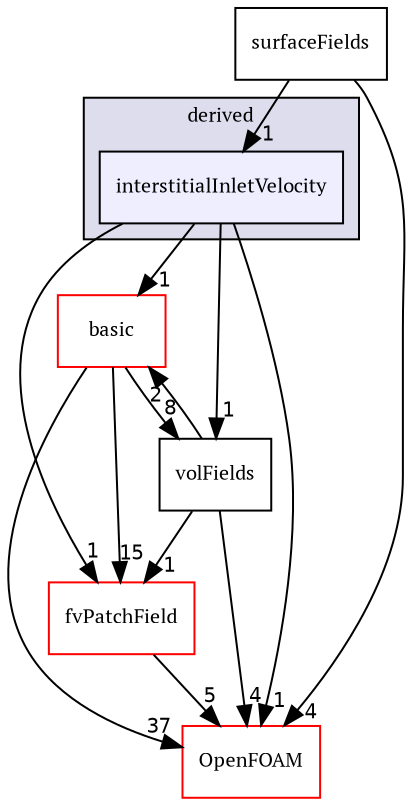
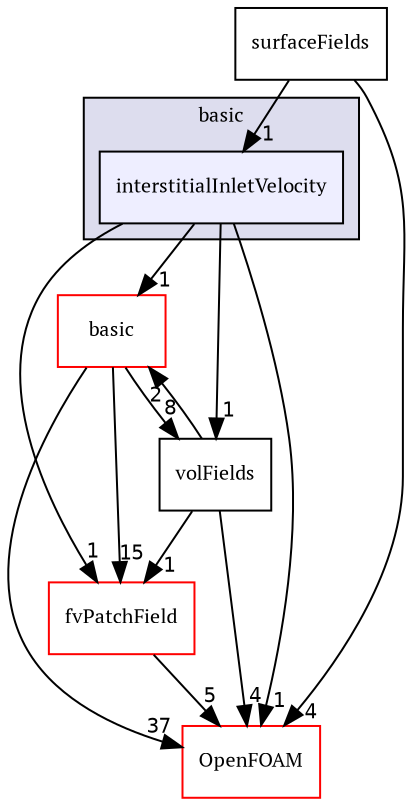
  digraph {
    compound=true
    fontname="PT Serif"
    node [fontname="PT Serif" fontsize=10 shape=box]
    edge [fontname="PT Serif" headlabel=1 labeldistance=1.5 labelfontname=Helvetica labelfontsize=10]
    n1 [fillcolor="#eeeeff" label=interstitialInletVelocity pencolor=black style=filled]
    n2 [color=red label=basic]
    n3 [color=red label=fvPatchField]
    n4 [label=volFields]
    n5 [color=red label=OpenFOAM]
    n6 [label=surfaceFields]
    subgraph cluster_1 {
      bgcolor="#ddddee"
      fontsize=10
-     label=derived
+     label=basic
      pencolor=black
      n1
    }
    n1 -> n2
    n1 -> n3
    n1 -> n4
    n1 -> n5
    n2 -> n3 [headlabel=15]
    n2 -> n4 [headlabel=8]
    n2 -> n5 [headlabel=37]
    n3 -> n5 [headlabel=5]
    n4 -> n2 [headlabel=2]
    n4 -> n3
    n4 -> n5 [headlabel=4]
    n6 -> n1
    n6 -> n5 [headlabel=4]
  }
